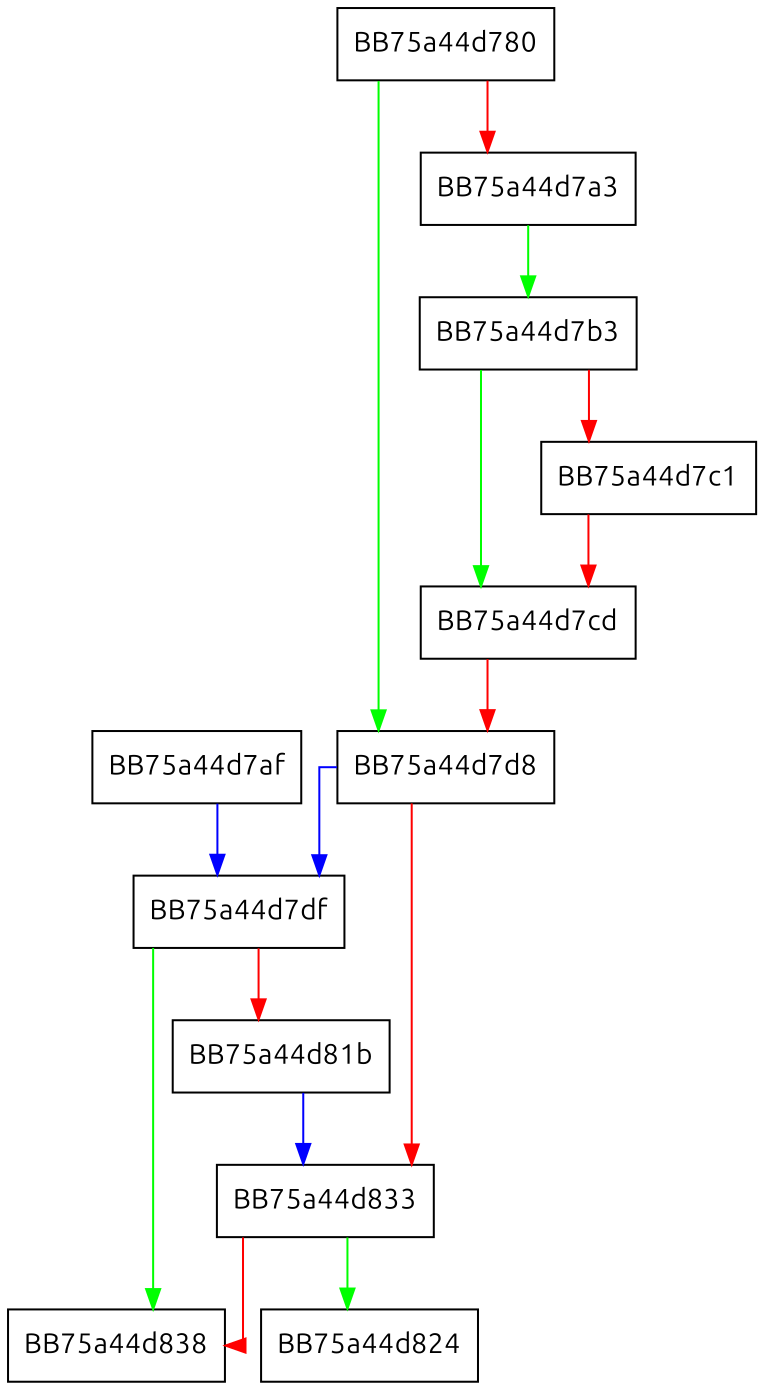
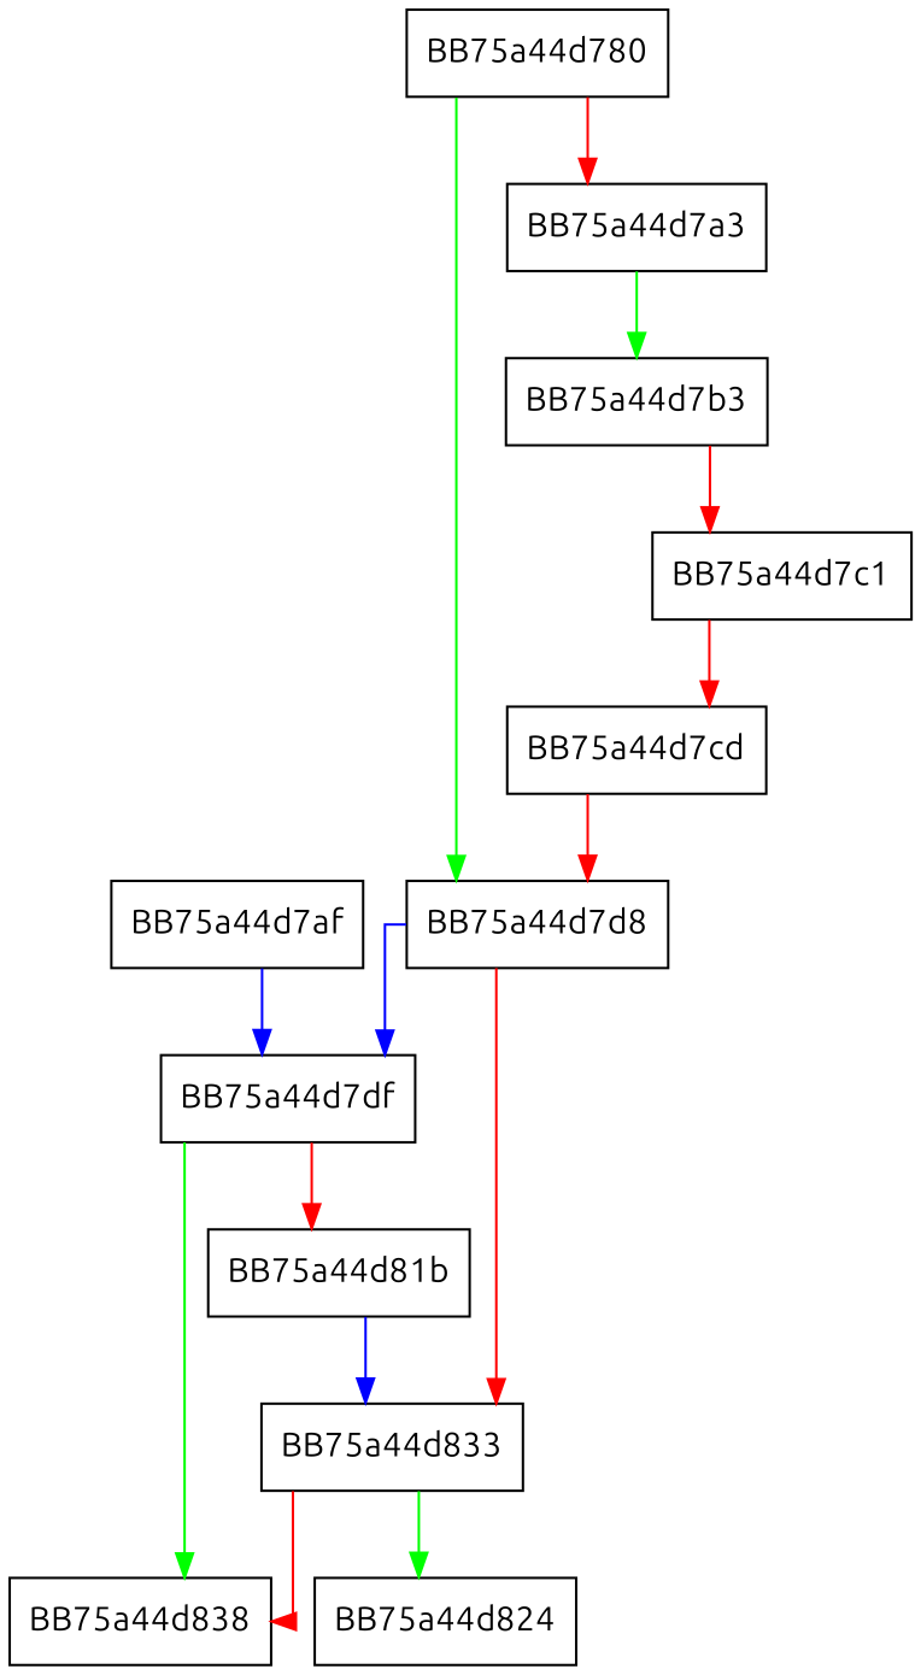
  digraph {
    fontname=Ubuntu
    splines=ortho
    node [fontname=Ubuntu shape=box]
    edge [color=red fontname=Ubuntu]
    BB75a44d780
    BB75a44d7d8
    BB75a44d7a3
    BB75a44d7df
    BB75a44d833
    BB75a44d7b3
    BB75a44d838
    BB75a44d81b
    BB75a44d7cd
    BB75a44d7c1
    BB75a44d7af
    BB75a44d824
    BB75a44d780 -> BB75a44d7d8 [color=green]
    BB75a44d780 -> BB75a44d7a3
    BB75a44d7d8 -> BB75a44d7df [color=blue]
    BB75a44d7d8 -> BB75a44d833
    BB75a44d7a3 -> BB75a44d7b3 [color=green]
    BB75a44d7df -> BB75a44d838 [color=green]
    BB75a44d7df -> BB75a44d81b
    BB75a44d833 -> BB75a44d838
    BB75a44d833 -> BB75a44d824 [color=green]
-   BB75a44d7b3 -> BB75a44d7cd [color=green]
    BB75a44d7b3 -> BB75a44d7c1
    BB75a44d81b -> BB75a44d833 [color=blue]
    BB75a44d7cd -> BB75a44d7d8
    BB75a44d7c1 -> BB75a44d7cd
    BB75a44d7af -> BB75a44d7df [color=blue]
  }
